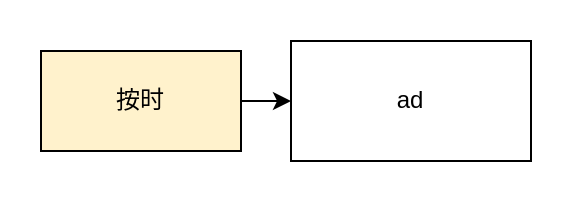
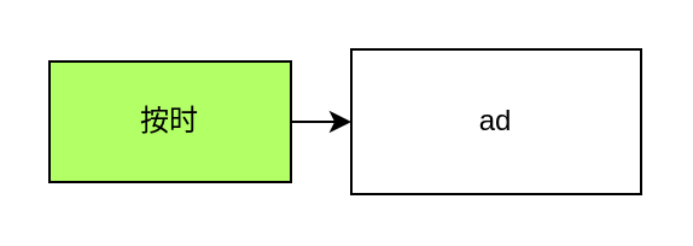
  <mxCell id="0" />
  <mxCell id="1" parent="0" />
  <mxCell id="2" value="" style="edgeStyle=orthogonalEdgeStyle;rounded=0;orthogonalLoop=1;jettySize=auto;html=1;" edge="1" parent="1" source="3" target="4"><mxGeometry relative="1" as="geometry" /></mxCell>
- <mxCell id="3" value="按时" style="rounded=0;whiteSpace=wrap;html=1;fillColor=#fff2cc;shadow=0;" vertex="1" parent="1"><mxGeometry x="20" y="25" width="100" height="50" as="geometry" /></mxCell>
+ <mxCell id="3" value="按时" style="rounded=0;whiteSpace=wrap;html=1;fillColor=#B3FF66;shadow=0;" vertex="1" parent="1"><mxGeometry x="20" y="25" width="100" height="50" as="geometry" /></mxCell>
  <mxCell id="4" value="ad" style="whiteSpace=wrap;html=1;rounded=0;" vertex="1" parent="1"><mxGeometry x="145" y="20" width="120" height="60" as="geometry" /></mxCell>
